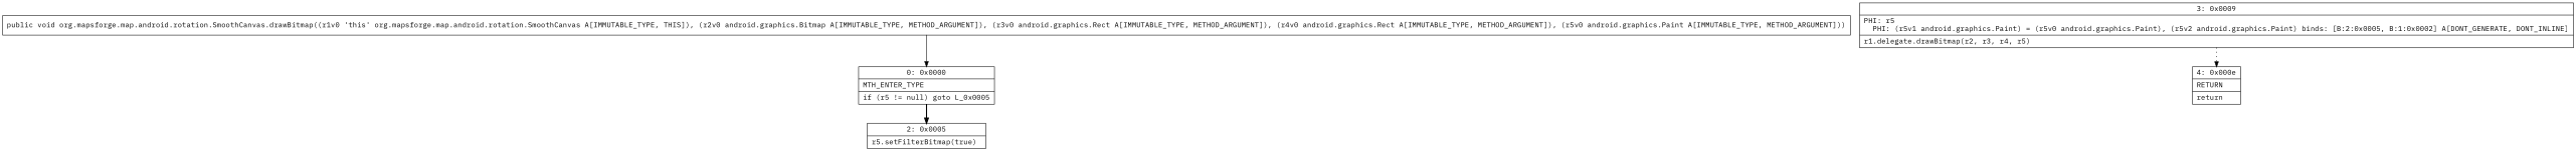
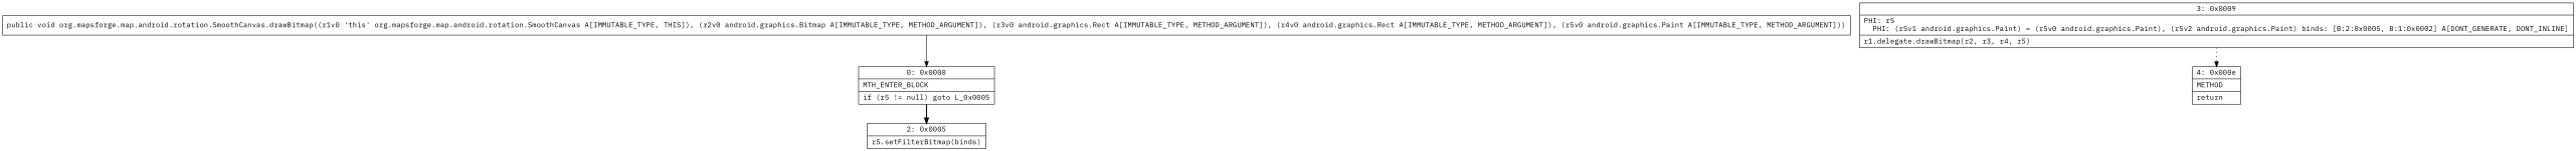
  digraph {
    fontname="IBM Plex Mono"
    node [fontname="IBM Plex Mono" shape=record]
    edge [fontname="IBM Plex Mono"]
-   n1 [label="{0\:\ 0x0000|MTH_ENTER_TYPE\l|if (r5 != null) goto L_0x0005\l}"]
-   n2 [label="{2\:\ 0x0005|r5.setFilterBitmap(true)\l}"]
+   n1 [label="{0\:\ 0x0000|MTH_ENTER_BLOCK\l|if (r5 != null) goto L_0x0005\l}"]
+   n2 [label="{2\:\ 0x0005|r5.setFilterBitmap(binds)\l}"]
    n3 [label="{3\:\ 0x0009|PHI: r5 \l  PHI: (r5v1 android.graphics.Paint) = (r5v0 android.graphics.Paint), (r5v2 android.graphics.Paint) binds: [B:2:0x0005, B:1:0x0002] A[DONT_GENERATE, DONT_INLINE]\l|r1.delegate.drawBitmap(r2, r3, r4, r5)\l}"]
-   n4 [label="{4\:\ 0x000e|RETURN\l|return\l}"]
+   n4 [label="{4\:\ 0x000e|METHOD\l|return\l}"]
    n5 [label="{public void org.mapsforge.map.android.rotation.SmoothCanvas.drawBitmap((r1v0 'this' org.mapsforge.map.android.rotation.SmoothCanvas A[IMMUTABLE_TYPE, THIS]), (r2v0 android.graphics.Bitmap A[IMMUTABLE_TYPE, METHOD_ARGUMENT]), (r3v0 android.graphics.Rect A[IMMUTABLE_TYPE, METHOD_ARGUMENT]), (r4v0 android.graphics.Rect A[IMMUTABLE_TYPE, METHOD_ARGUMENT]), (r5v0 android.graphics.Paint A[IMMUTABLE_TYPE, METHOD_ARGUMENT])) }"]
    n1 -> n2 [style=bold]
    n3 -> n4 [style=dotted]
    n5 -> n1 [style=solid]
  }
